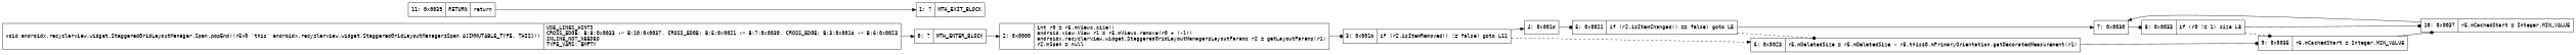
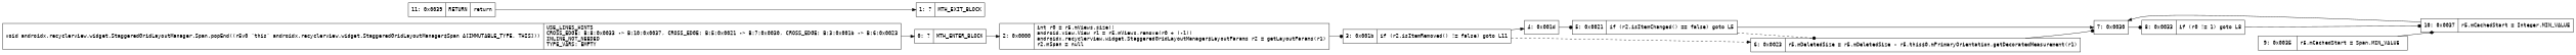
  digraph {
    fontname="DejaVu Sans Mono"
    rankdir=LR
    node [fontname="DejaVu Sans Mono" shape=record]
    edge [arrowhead=normal fontname="DejaVu Sans Mono"]
    n1 [label="{0\:\ ?|MTH_ENTER_BLOCK\l}"]
    n2 [label="{2\:\ 0x0000|int r0 = r5.mViews.size()\landroid.view.View r1 = r5.mViews.remove(r0 + (\-1))\landroidx.recyclerview.widget.StaggeredGridLayoutManager$LayoutParams r2 = getLayoutParams(r1)\lr2.mSpan = null\l}"]
    n3 [label="{3\:\ 0x001b|if (r2.isItemRemoved() != false) goto L11\l}"]
    n4 [label="{4\:\ 0x001d}"]
    n5 [label="{6\:\ 0x0023|r5.mDeletedSize = r5.mDeletedSize \- r5.this$0.mPrimaryOrientation.getDecoratedMeasurement(r1)\l}"]
    n6 [label="{5\:\ 0x0021|if (r2.isItemChanged() == false) goto L5\l}"]
    n7 [label="{7\:\ 0x0030}"]
-   n8 [label="{8\:\ 0x0033|if (r0 != 1) size L8\l}"]
-   n9 [label="{9\:\ 0x0035|r5.mCachedStart = Integer.MIN_VALUE\l}"]
+   n8 [label="{8\:\ 0x0033|if (r0 != 1) goto L8\l}"]
+   n9 [label="{9\:\ 0x0035|r5.mCachedStart = Span.MIN_VALUE\l}"]
    n10 [label="{10\:\ 0x0037|r5.mCachedStart = Integer.MIN_VALUE\l}"]
    n11 [label="{11\:\ 0x0039|RETURN\l|return\l}"]
    n12 [label="{1\:\ ?|MTH_EXIT_BLOCK\l}"]
    n13 [label="{void androidx.recyclerview.widget.StaggeredGridLayoutManager.Span.popEnd((r5v0 'this' androidx.recyclerview.widget.StaggeredGridLayoutManager$Span A[IMMUTABLE_TYPE, THIS]))  | USE_LINES_HINTS\lCROSS_EDGE: B:8:0x0033 \-\> B:10:0x0037, CROSS_EDGE: B:5:0x0021 \-\> B:7:0x0030, CROSS_EDGE: B:3:0x001b \-\> B:6:0x0023\lINLINE_NOT_NEEDED\lTYPE_VARS: EMPTY\l}"]
    n1 -> n2
    n2 -> n3 [arrowhead=dot]
    n3 -> n4 [style=solid]
    n3 -> n5 [style=dashed]
    n4 -> n6 [arrowhead=dot]
-   n5 -> n9 [arrowhead=dot]
+   n5 -> n7 [arrowhead=dot]
    n6 -> n5 [arrowhead=dot style=dashed]
    n6 -> n7
    n7 -> n8 [arrowhead=dot]
-   n8 -> n9 [arrowhead=dot style=dashed]
    n8 -> n10 [arrowhead=dot]
    n9 -> n10 [arrowhead=diamond]
    n10 -> n7
    n11 -> n12
    n13 -> n1
  }
